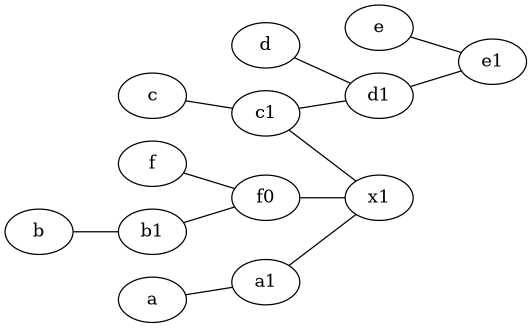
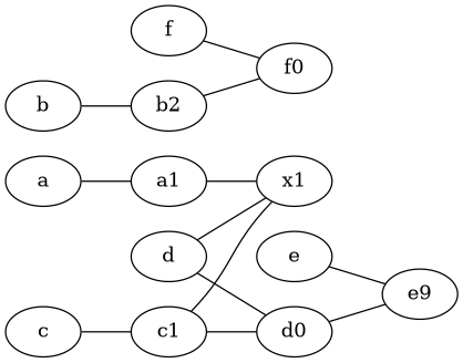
  graph {
    rankdir=LR
    node [labelfontsize=50]
    a1
    x1
    c
    c1
-   d1
+   d1 [label=d0]
    n6 [label=f0]
-   e1
+   e1 [label=e9]
    d
    f
    e
    b
-   b1
+   b1 [label=b2]
    a
    a1 -- x1
    c -- c1
    c1 -- x1
    c1 -- d1
    d1 -- e1
-   n6 -- x1
+   d -- x1
    d -- d1
    f -- n6
    e -- e1
    b -- b1
    b1 -- n6
    a -- a1
  }
